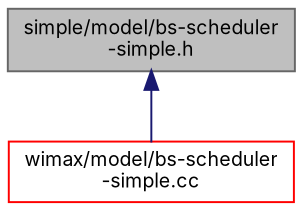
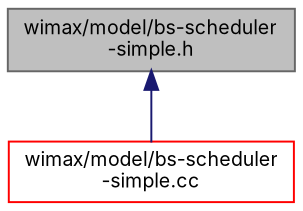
  digraph {
    fontname=Inter
    node [fontname=Inter fontsize=10 shape=record style=filled]
-   n1 [color=gray40 fillcolor=grey75 fontcolor=black height=0.2 label="simple/model/bs-scheduler\l-simple.h" width=0.4]
+   n1 [color=gray40 fillcolor=grey75 fontcolor=black height=0.2 label="wimax/model/bs-scheduler\l-simple.h" width=0.4]
    n2 [color=red fillcolor=white height=0.2 label="wimax/model/bs-scheduler\l-simple.cc" width=0.4]
    n1 -> n2 [color=midnightblue dir=back fontname=Inter fontsize=10 labelfontname=Helvetica labelfontsize=10 style=solid]
  }
